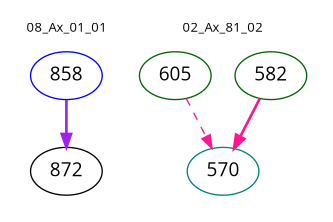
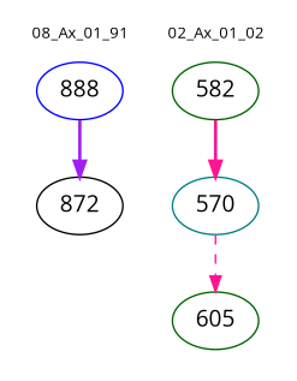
  digraph {
    fontname="Open Sans"
    node [color=darkgreen fontname="Open Sans"]
    edge [color=deeppink fontname="Open Sans" style=bold]
-   n1 [color=blue label=858]
+   n1 [color=blue label=888]
    n2 [color=black label=872]
    n3 [label=582]
    n4 [color=teal label=570]
    n5 [label=605]
    subgraph cluster_1 {
      color=white
      fontsize=10
-     label="08_Ax_01_01"
+     label="08_Ax_01_91"
      n1
      n2
    }
    subgraph cluster_2 {
      color=white
      fontsize=10
-     label="02_Ax_81_02"
+     label="02_Ax_01_02"
      n3
      n4
      n5
    }
    n1 -> n2 [color=purple]
    n3 -> n4
-   n5 -> n4 [style=dashed]
+   n4 -> n5 [style=dashed]
  }
